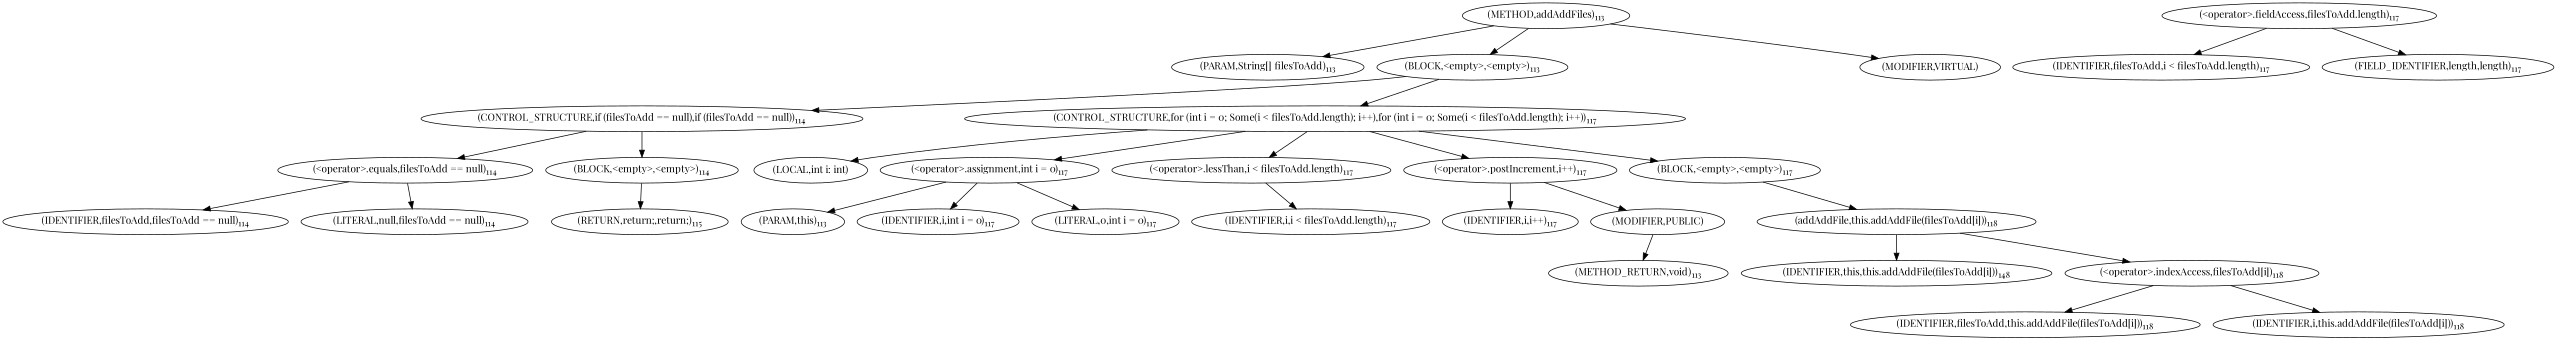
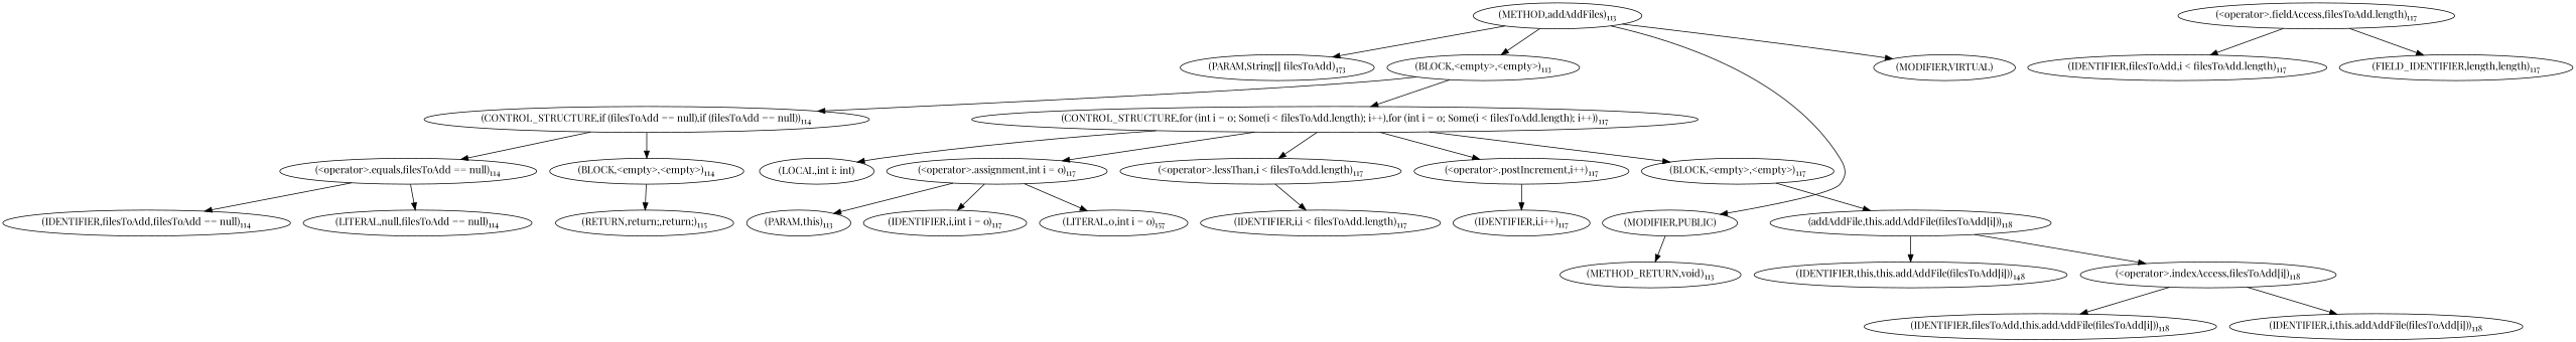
  digraph {
    fontname="Playfair Display"
    node [fontname="Playfair Display"]
    edge [fontname="Playfair Display"]
    n1 [label=<(METHOD,addAddFiles)<SUB>113</SUB>>]
-   n2 [label=<(PARAM,String[] filesToAdd)<SUB>113</SUB>>]
+   n2 [label=<(PARAM,String[] filesToAdd)<SUB>173</SUB>>]
    n3 [label=<(BLOCK,&lt;empty&gt;,&lt;empty&gt;)<SUB>113</SUB>>]
    n4 [label=<(MODIFIER,PUBLIC)>]
    n5 [label=<(MODIFIER,VIRTUAL)>]
    n6 [label=<(PARAM,this)<SUB>113</SUB>>]
    n7 [label=<(CONTROL_STRUCTURE,if (filesToAdd == null),if (filesToAdd == null))<SUB>114</SUB>>]
    n8 [label=<(CONTROL_STRUCTURE,for (int i = 0; Some(i &lt; filesToAdd.length); i++),for (int i = 0; Some(i &lt; filesToAdd.length); i++))<SUB>117</SUB>>]
    n9 [label=<(METHOD_RETURN,void)<SUB>113</SUB>>]
    n10 [label=<(&lt;operator&gt;.equals,filesToAdd == null)<SUB>114</SUB>>]
    n11 [label=<(BLOCK,&lt;empty&gt;,&lt;empty&gt;)<SUB>114</SUB>>]
    n12 [label=<(LOCAL,int i: int)>]
    n13 [label=<(&lt;operator&gt;.assignment,int i = 0)<SUB>117</SUB>>]
    n14 [label=<(&lt;operator&gt;.lessThan,i &lt; filesToAdd.length)<SUB>117</SUB>>]
    n15 [label=<(&lt;operator&gt;.postIncrement,i++)<SUB>117</SUB>>]
    n16 [label=<(BLOCK,&lt;empty&gt;,&lt;empty&gt;)<SUB>117</SUB>>]
    n17 [label=<(IDENTIFIER,filesToAdd,filesToAdd == null)<SUB>114</SUB>>]
    n18 [label=<(LITERAL,null,filesToAdd == null)<SUB>114</SUB>>]
    n19 [label=<(RETURN,return;,return;)<SUB>115</SUB>>]
    n20 [label=<(IDENTIFIER,i,int i = 0)<SUB>117</SUB>>]
-   n21 [label=<(LITERAL,0,int i = 0)<SUB>117</SUB>>]
+   n21 [label=<(LITERAL,0,int i = 0)<SUB>157</SUB>>]
    n22 [label=<(IDENTIFIER,i,i &lt; filesToAdd.length)<SUB>117</SUB>>]
    n23 [label=<(IDENTIFIER,i,i++)<SUB>117</SUB>>]
    n24 [label=<(addAddFile,this.addAddFile(filesToAdd[i]))<SUB>118</SUB>>]
    n25 [label=<(&lt;operator&gt;.fieldAccess,filesToAdd.length)<SUB>117</SUB>>]
    n26 [label=<(IDENTIFIER,filesToAdd,i &lt; filesToAdd.length)<SUB>117</SUB>>]
    n27 [label=<(FIELD_IDENTIFIER,length,length)<SUB>117</SUB>>]
    n28 [label=<(IDENTIFIER,this,this.addAddFile(filesToAdd[i]))<SUB>148</SUB>>]
    n29 [label=<(&lt;operator&gt;.indexAccess,filesToAdd[i])<SUB>118</SUB>>]
    n30 [label=<(IDENTIFIER,filesToAdd,this.addAddFile(filesToAdd[i]))<SUB>118</SUB>>]
    n31 [label=<(IDENTIFIER,i,this.addAddFile(filesToAdd[i]))<SUB>118</SUB>>]
    n1 -> n2
    n1 -> n3
-   n15 -> n4
+   n1 -> n4
    n1 -> n5
    n3 -> n7
    n3 -> n8
    n4 -> n9
    n7 -> n10
    n7 -> n11
    n8 -> n12
    n8 -> n13
    n8 -> n14
    n8 -> n15
    n8 -> n16
    n10 -> n17
    n10 -> n18
    n11 -> n19
    n13 -> n6
    n13 -> n20
    n13 -> n21
    n14 -> n22
    n15 -> n23
    n16 -> n24
    n24 -> n28
    n24 -> n29
    n25 -> n26
    n25 -> n27
    n29 -> n30
    n29 -> n31
  }
